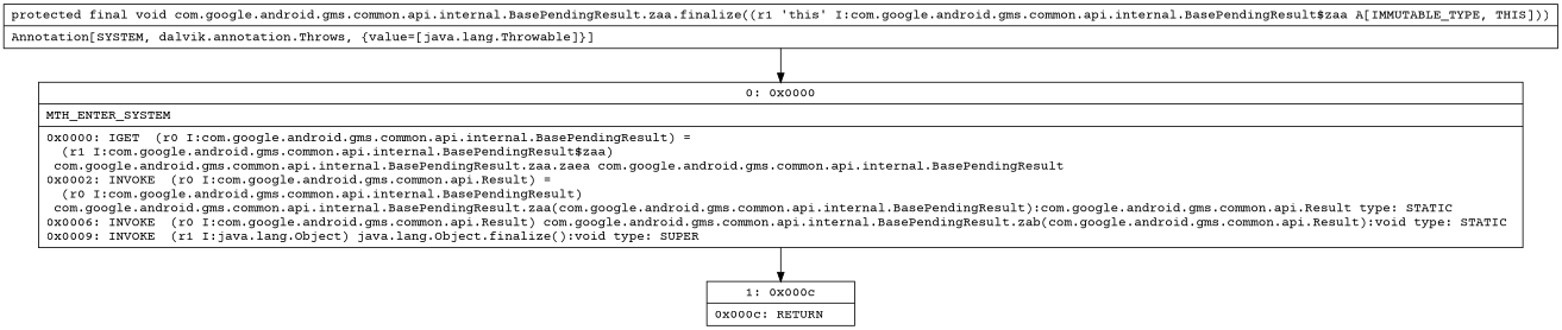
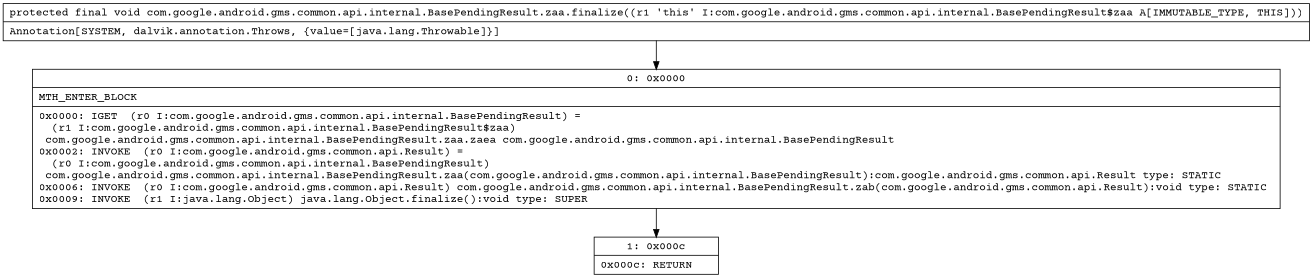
  digraph {
    fontname="Courier Prime"
    node [shape=record fontname="Courier Prime"]
    edge [fontname="Courier Prime"]
-   n1 [label="{0\:\ 0x0000|MTH_ENTER_SYSTEM\l|0x0000: IGET  (r0 I:com.google.android.gms.common.api.internal.BasePendingResult) = \l  (r1 I:com.google.android.gms.common.api.internal.BasePendingResult$zaa)\l com.google.android.gms.common.api.internal.BasePendingResult.zaa.zaea com.google.android.gms.common.api.internal.BasePendingResult \l0x0002: INVOKE  (r0 I:com.google.android.gms.common.api.Result) = \l  (r0 I:com.google.android.gms.common.api.internal.BasePendingResult)\l com.google.android.gms.common.api.internal.BasePendingResult.zaa(com.google.android.gms.common.api.internal.BasePendingResult):com.google.android.gms.common.api.Result type: STATIC \l0x0006: INVOKE  (r0 I:com.google.android.gms.common.api.Result) com.google.android.gms.common.api.internal.BasePendingResult.zab(com.google.android.gms.common.api.Result):void type: STATIC \l0x0009: INVOKE  (r1 I:java.lang.Object) java.lang.Object.finalize():void type: SUPER \l}"]
+   n1 [label="{0\:\ 0x0000|MTH_ENTER_BLOCK\l|0x0000: IGET  (r0 I:com.google.android.gms.common.api.internal.BasePendingResult) = \l  (r1 I:com.google.android.gms.common.api.internal.BasePendingResult$zaa)\l com.google.android.gms.common.api.internal.BasePendingResult.zaa.zaea com.google.android.gms.common.api.internal.BasePendingResult \l0x0002: INVOKE  (r0 I:com.google.android.gms.common.api.Result) = \l  (r0 I:com.google.android.gms.common.api.internal.BasePendingResult)\l com.google.android.gms.common.api.internal.BasePendingResult.zaa(com.google.android.gms.common.api.internal.BasePendingResult):com.google.android.gms.common.api.Result type: STATIC \l0x0006: INVOKE  (r0 I:com.google.android.gms.common.api.Result) com.google.android.gms.common.api.internal.BasePendingResult.zab(com.google.android.gms.common.api.Result):void type: STATIC \l0x0009: INVOKE  (r1 I:java.lang.Object) java.lang.Object.finalize():void type: SUPER \l}"]
    n2 [label="{1\:\ 0x000c|0x000c: RETURN   \l}"]
    n3 [label="{protected final void com.google.android.gms.common.api.internal.BasePendingResult.zaa.finalize((r1 'this' I:com.google.android.gms.common.api.internal.BasePendingResult$zaa A[IMMUTABLE_TYPE, THIS]))  | Annotation[SYSTEM, dalvik.annotation.Throws, \{value=[java.lang.Throwable]\}]\l}"]
    n1 -> n2
    n3 -> n1
  }
